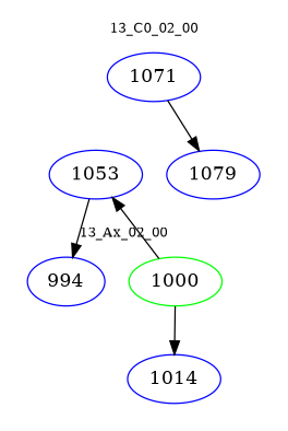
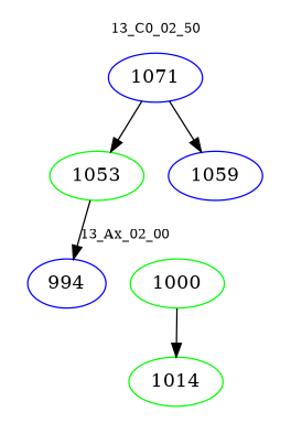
  digraph {
    node [color=green]
    edge [color=black]
    n1 [label=1000]
    n2 [color=blue label=994]
-   n3 [color=blue label=1014]
+   n3 [label=1014]
    n4 [color=blue label=1071]
-   n5 [color=blue label=1053]
-   n6 [color=blue label=1079]
+   n5 [label=1053]
+   n6 [color=blue label=1059]
    subgraph cluster_1 {
      color=white
      fontsize=10
      label="13_Ax_02_00"
      n1
      n2
      n3
    }
    subgraph cluster_2 {
      color=white
      fontsize=10
-     label="13_C0_02_00"
+     label="13_C0_02_50"
      n4
      n5
      n6
    }
    n1 -> n3
-   n1 -> n5
+   n4 -> n5
    n4 -> n6
    n5 -> n2
  }
